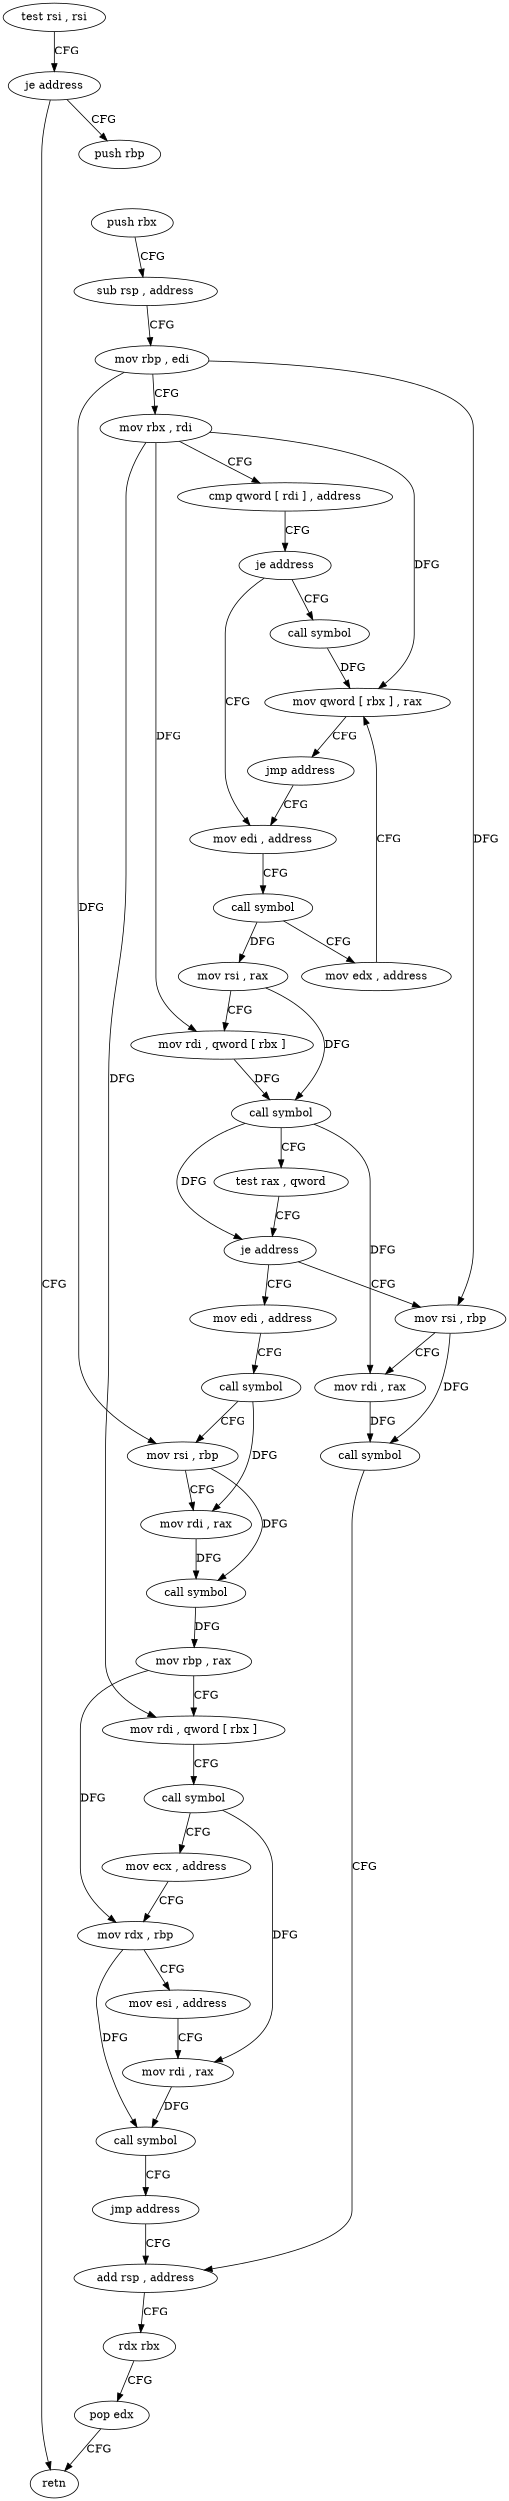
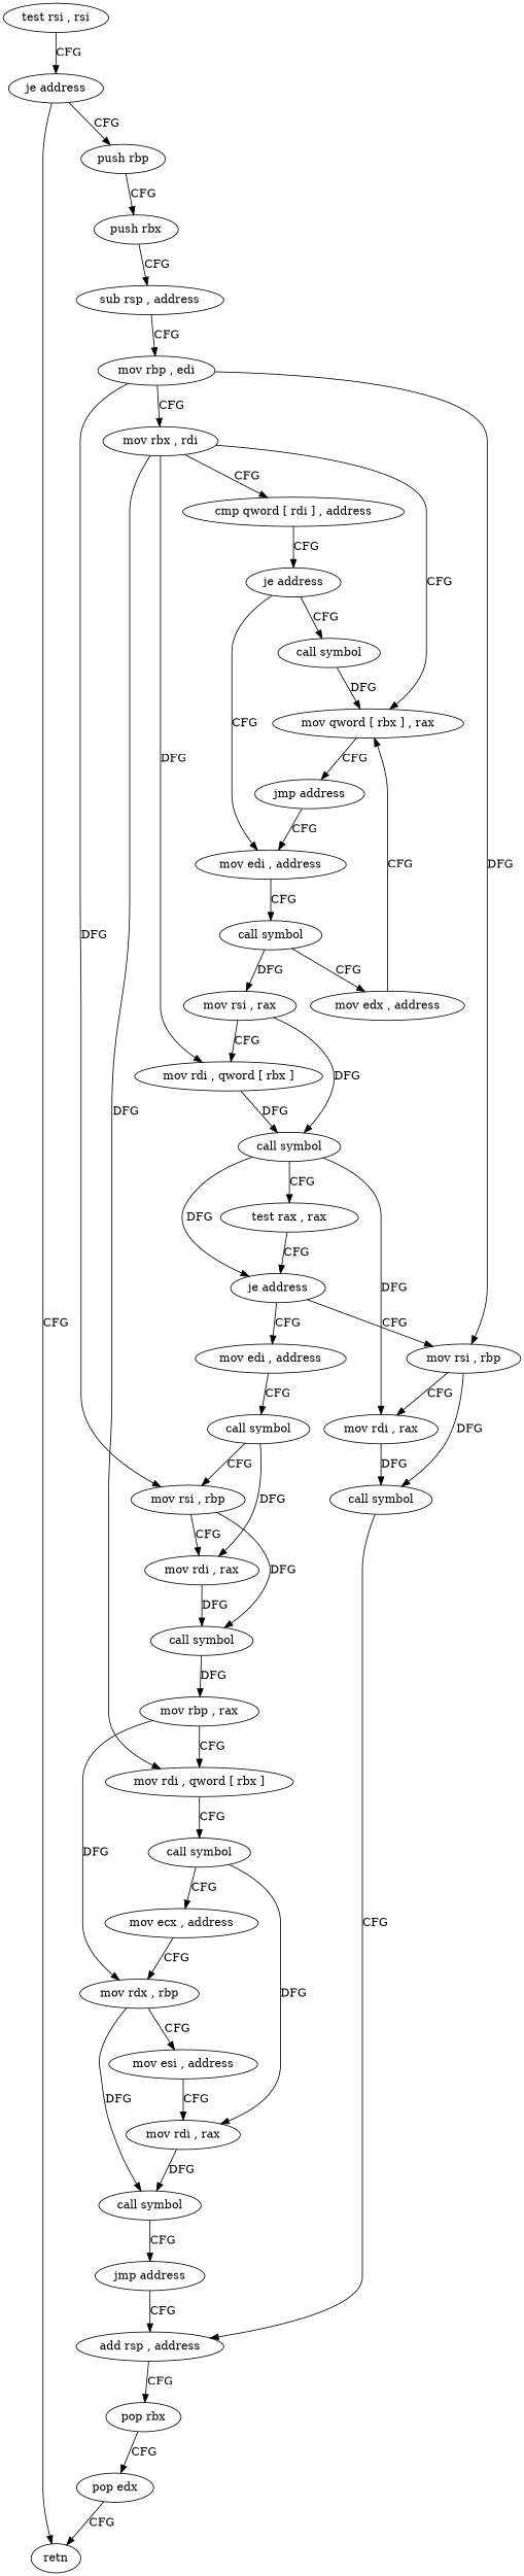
  digraph {
    n1 [label="test rsi , rsi"]
    n2 [label="je address"]
    n3 [label=retn]
    n4 [label="push rbp"]
    n5 [label="push rbx"]
    n6 [label="sub rsp , address"]
    n7 [label="mov rbp , edi"]
    n8 [label="mov rbx , rdi"]
    n9 [label="mov rsi , rbp"]
    n10 [label="mov rsi , rbp"]
    n11 [label="cmp qword [ rdi ] , address"]
    n12 [label="mov qword [ rbx ] , rax"]
    n13 [label="mov rdi , qword [ rbx ]"]
    n14 [label="mov rdi , qword [ rbx ]"]
    n15 [label="mov rdi , rax"]
    n16 [label="call symbol"]
    n17 [label="mov rdi , rax"]
    n18 [label="call symbol"]
    n19 [label="je address"]
    n20 [label="jmp address"]
    n21 [label="call symbol"]
    n22 [label="call symbol"]
    n23 [label="call symbol"]
    n24 [label="mov edi , address"]
    n25 [label="call symbol"]
    n26 [label="mov edx , address"]
    n27 [label="mov rsi , rax"]
-   n28 [label="test rax , qword"]
+   n28 [label="test rax , rax"]
    n29 [label="je address"]
    n30 [label="mov edi , address"]
    n31 [label="call symbol"]
    n32 [label="add rsp , address"]
    n33 [label="mov rbp , rax"]
    n34 [label="mov rdx , rbp"]
    n35 [label="mov esi , address"]
    n36 [label="call symbol"]
    n37 [label="mov ecx , address"]
    n38 [label="mov rdi , rax"]
    n39 [label="jmp address"]
-   n40 [label="rdx rbx"]
+   n40 [label="pop rbx"]
    n41 [label="pop edx"]
    n1 -> n2 [label=CFG]
    n2 -> n3 [label=CFG]
    n2 -> n4 [label=CFG]
+   n4 -> n5 [label=CFG]
    n5 -> n6 [label=CFG]
    n6 -> n7 [label=CFG]
    n7 -> n8 [label=CFG]
    n7 -> n9 [label=DFG]
    n7 -> n10 [label=DFG]
    n8 -> n11 [label=CFG]
-   n8 -> n12 [label=DFG]
+   n8 -> n12 [label=CFG]
    n8 -> n13 [label=DFG]
    n8 -> n14 [label=DFG]
    n9 -> n15 [label=CFG]
    n9 -> n16 [label=DFG]
    n10 -> n17 [label=CFG]
    n10 -> n18 [label=DFG]
    n11 -> n19 [label=CFG]
    n12 -> n20 [label=CFG]
    n13 -> n21 [label=DFG]
    n14 -> n22 [label=CFG]
    n15 -> n16 [label=DFG]
    n16 -> n32 [label=CFG]
    n17 -> n18 [label=DFG]
    n18 -> n33 [label=DFG]
    n19 -> n23 [label=CFG]
    n19 -> n24 [label=CFG]
    n20 -> n24 [label=CFG]
    n21 -> n15 [label=DFG]
    n21 -> n28 [label=CFG]
    n21 -> n29 [label=DFG]
    n22 -> n37 [label=CFG]
    n22 -> n38 [label=DFG]
    n23 -> n12 [label=DFG]
    n24 -> n25 [label=CFG]
    n25 -> n26 [label=CFG]
    n25 -> n27 [label=DFG]
    n26 -> n12 [label=CFG]
    n27 -> n13 [label=CFG]
    n27 -> n21 [label=DFG]
    n28 -> n29 [label=CFG]
    n29 -> n9 [label=CFG]
    n29 -> n30 [label=CFG]
    n30 -> n31 [label=CFG]
    n31 -> n10 [label=CFG]
    n31 -> n17 [label=DFG]
    n32 -> n40 [label=CFG]
    n33 -> n14 [label=CFG]
    n33 -> n34 [label=DFG]
    n34 -> n35 [label=CFG]
    n34 -> n36 [label=DFG]
    n35 -> n38 [label=CFG]
    n36 -> n39 [label=CFG]
    n37 -> n34 [label=CFG]
    n38 -> n36 [label=DFG]
    n39 -> n32 [label=CFG]
    n40 -> n41 [label=CFG]
    n41 -> n3 [label=CFG]
  }
